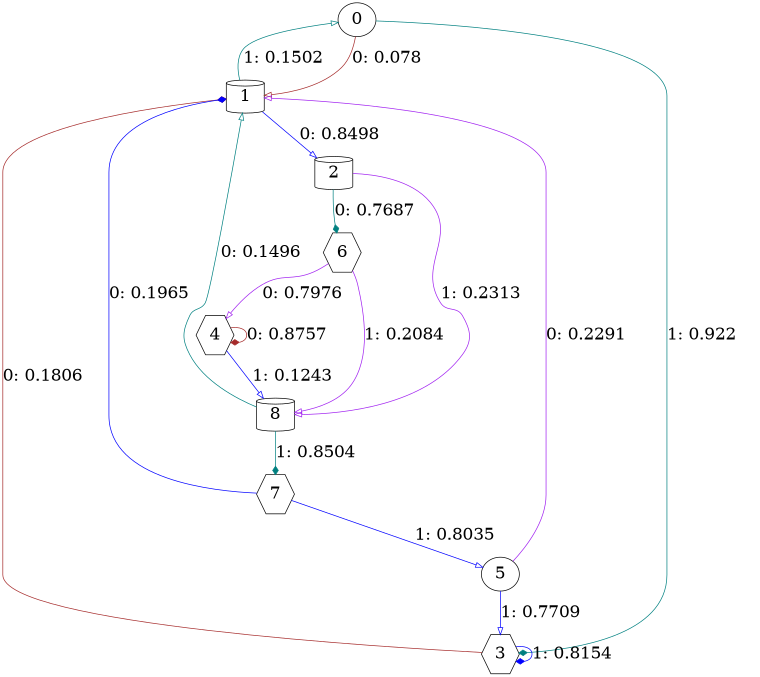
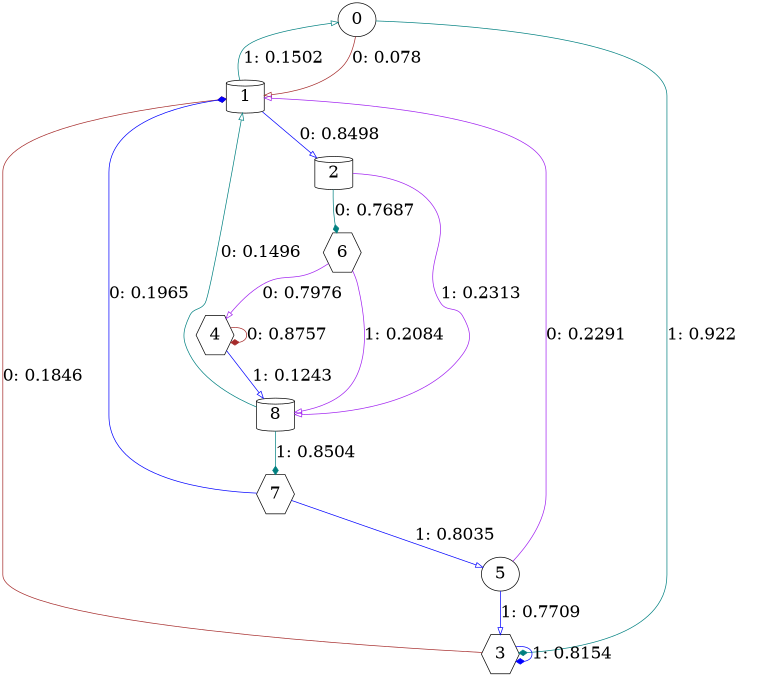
  digraph {
    node [fontsize=24 shape=hexagon]
    edge [arrowhead=onormal color=blue fontsize=24]
    0 [shape=ellipse]
    1 [shape=cylinder]
    3
    2 [shape=cylinder]
    6
    8 [shape=cylinder]
    4
    7
    5 [shape=ellipse]
    0 -> 1 [color=brown label="0: 0.078    "]
    0 -> 3 [arrowhead=diamond color=teal label="1: 0.922    "]
    1 -> 0 [color=teal label="1: 0.1502   "]
    1 -> 2 [label="0: 0.8498   "]
-   3 -> 1 [arrowhead=diamond color=brown label="0: 0.1806   "]
+   3 -> 1 [arrowhead=diamond color=brown label="0: 0.1846   "]
    3 -> 3 [arrowhead=diamond label="1: 0.8154   "]
    2 -> 6 [arrowhead=diamond color=teal label="0: 0.7687   "]
    2 -> 8 [color=purple label="1: 0.2313   "]
    6 -> 8 [color=purple label="1: 0.2084   "]
    6 -> 4 [color=purple label="0: 0.7976   "]
    8 -> 1 [color=teal label="0: 0.1496   "]
    8 -> 7 [arrowhead=diamond color=teal label="1: 0.8504   "]
    4 -> 8 [label="1: 0.1243   "]
    4 -> 4 [arrowhead=diamond color=brown label="0: 0.8757   "]
    7 -> 1 [arrowhead=diamond label="0: 0.1965   "]
    7 -> 5 [label="1: 0.8035   "]
    5 -> 1 [color=purple label="0: 0.2291   "]
    5 -> 3 [label="1: 0.7709   "]
  }
